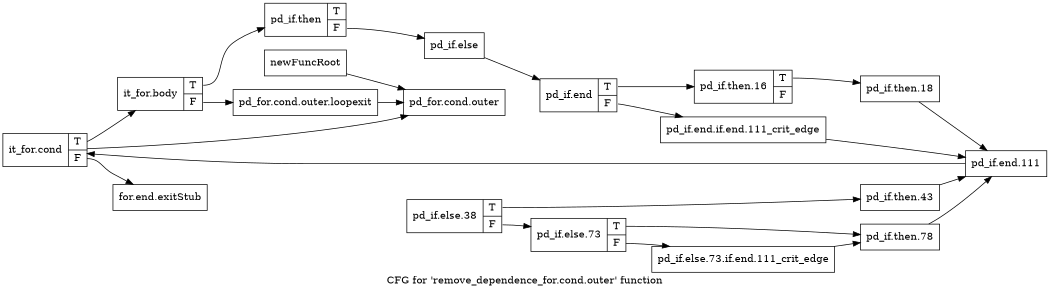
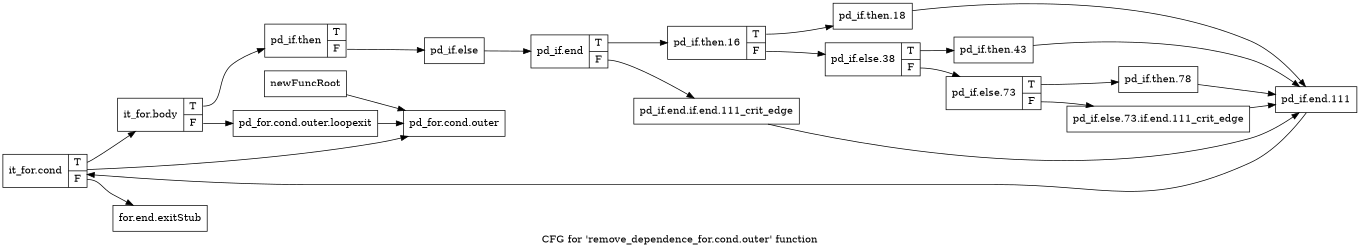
  digraph {
    label="CFG for 'remove_dependence_for.cond.outer' function"
    rankdir=LR
    node [shape=record]
    n1 [label="{newFuncRoot}"]
    n2 [label="{pd_for.cond.outer}"]
    n3 [label="{it_for.cond|{<s0>T|<s1>F}}"]
    n4 [label="{for.end.exitStub}"]
    n5 [label="{it_for.body|{<s0>T|<s1>F}}"]
    n6 [label="{pd_if.then|{<s0>T|<s1>F}}"]
    n7 [label="{pd_for.cond.outer.loopexit}"]
    n8 [label="{pd_if.else}"]
    n9 [label="{pd_if.end|{<s0>T|<s1>F}}"]
    n10 [label="{pd_if.then.16|{<s0>T|<s1>F}}"]
    n11 [label="{pd_if.end.if.end.111_crit_edge}"]
    n12 [label="{pd_if.then.18}"]
    n13 [label="{pd_if.else.38|{<s0>T|<s1>F}}"]
    n14 [label="{pd_if.end.111}"]
    n15 [label="{pd_if.then.43}"]
    n16 [label="{pd_if.else.73|{<s0>T|<s1>F}}"]
    n17 [label="{pd_if.then.78}"]
    n18 [label="{pd_if.else.73.if.end.111_crit_edge}"]
    n1 -> n2
    n3 -> n2
    n3 -> n4 [tailport=s1]
    n3 -> n5 [tailport=s0]
    n5 -> n6 [tailport=s0]
    n5 -> n7 [tailport=s1]
    n6 -> n8 [tailport=s1]
    n7 -> n2
    n8 -> n9
    n9 -> n10 [tailport=s0]
    n9 -> n11 [tailport=s1]
    n10 -> n12 [tailport=s0]
+   n10 -> n13 [tailport=s1]
    n11 -> n14
    n12 -> n14
    n13 -> n15 [tailport=s0]
    n13 -> n16 [tailport=s1]
    n14 -> n3
    n15 -> n14
    n16 -> n17 [tailport=s0]
    n16 -> n18 [tailport=s1]
    n17 -> n14
-   n18 -> n17
+   n18 -> n14
  }
